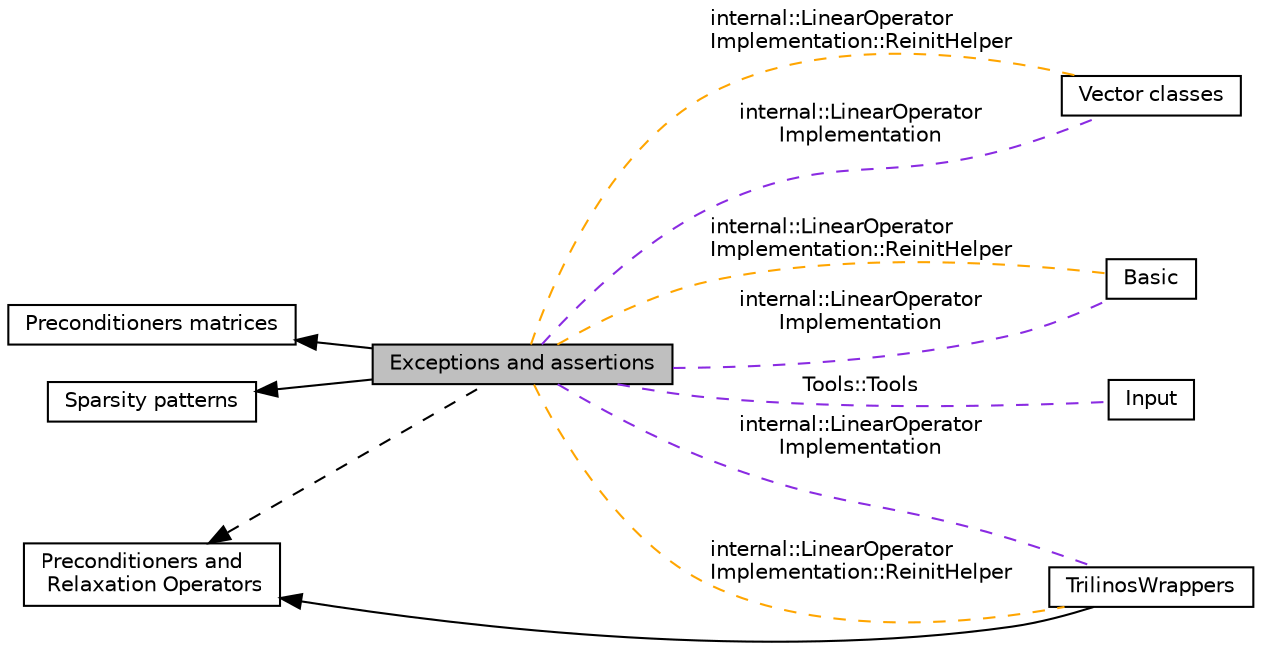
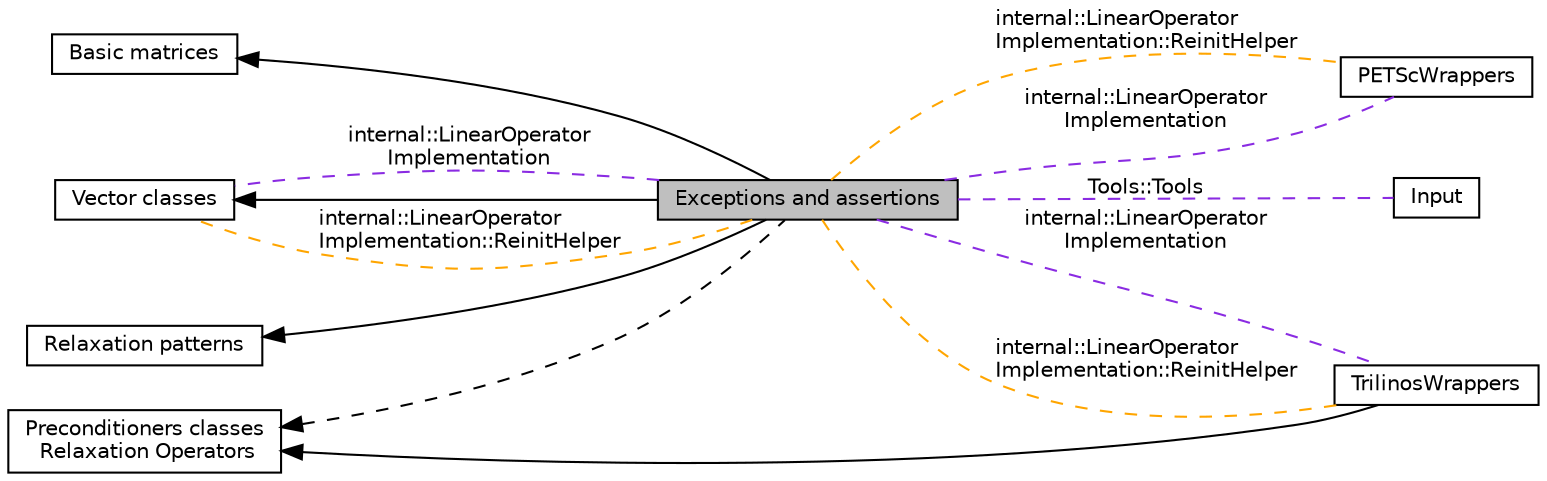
  digraph {
    rankdir=LR
    node [color=black fillcolor=white fontname=Helvetica fontsize=10 shape=box style=filled]
    edge [dir=none fontname=Helvetica fontsize=10 labelfontname=Helvetica labelfontsize=10 shape=plaintext style=dashed]
    n1 [height=0.2 label="Vector classes" width=0.4]
    n2 [fillcolor=grey75 fontcolor=black height=0.2 label="Exceptions and assertions" width=0.4]
-   n3 [height=0.2 label=Basic width=0.4]
+   n3 [height=0.2 label=PETScWrappers width=0.4]
    n4 [height=0.2 label=Input width=0.4]
    n5 [height=0.2 label=TrilinosWrappers width=0.4]
-   n6 [height=0.2 label="Preconditioners and\l Relaxation Operators" width=0.4]
-   n7 [height=0.2 label="Sparsity patterns" width=0.4]
-   n8 [height=0.2 label="Preconditioners matrices" width=0.4]
+   n6 [height=0.2 label="Preconditioners classes\l Relaxation Operators" width=0.4]
+   n7 [height=0.2 label="Relaxation patterns" width=0.4]
+   n8 [height=0.2 label="Basic matrices" width=0.4]
+   n1 -> n2 [dir=back style=solid]
    n2 -> n1 [color=orange label="internal::LinearOperator\lImplementation::ReinitHelper"]
    n2 -> n1 [color=blueviolet label="internal::LinearOperator\lImplementation"]
    n2 -> n3 [color=orange label="internal::LinearOperator\lImplementation::ReinitHelper"]
    n2 -> n3 [color=blueviolet label="internal::LinearOperator\lImplementation"]
    n2 -> n4 [color=blueviolet label="Tools::Tools"]
    n2 -> n5 [color=orange label="internal::LinearOperator\lImplementation::ReinitHelper"]
    n2 -> n5 [color=blueviolet label="internal::LinearOperator\lImplementation"]
    n6 -> n2 [dir=back]
    n6 -> n5 [dir=back style=solid]
    n7 -> n2 [dir=back style=solid]
    n8 -> n2 [dir=back style=solid]
  }
